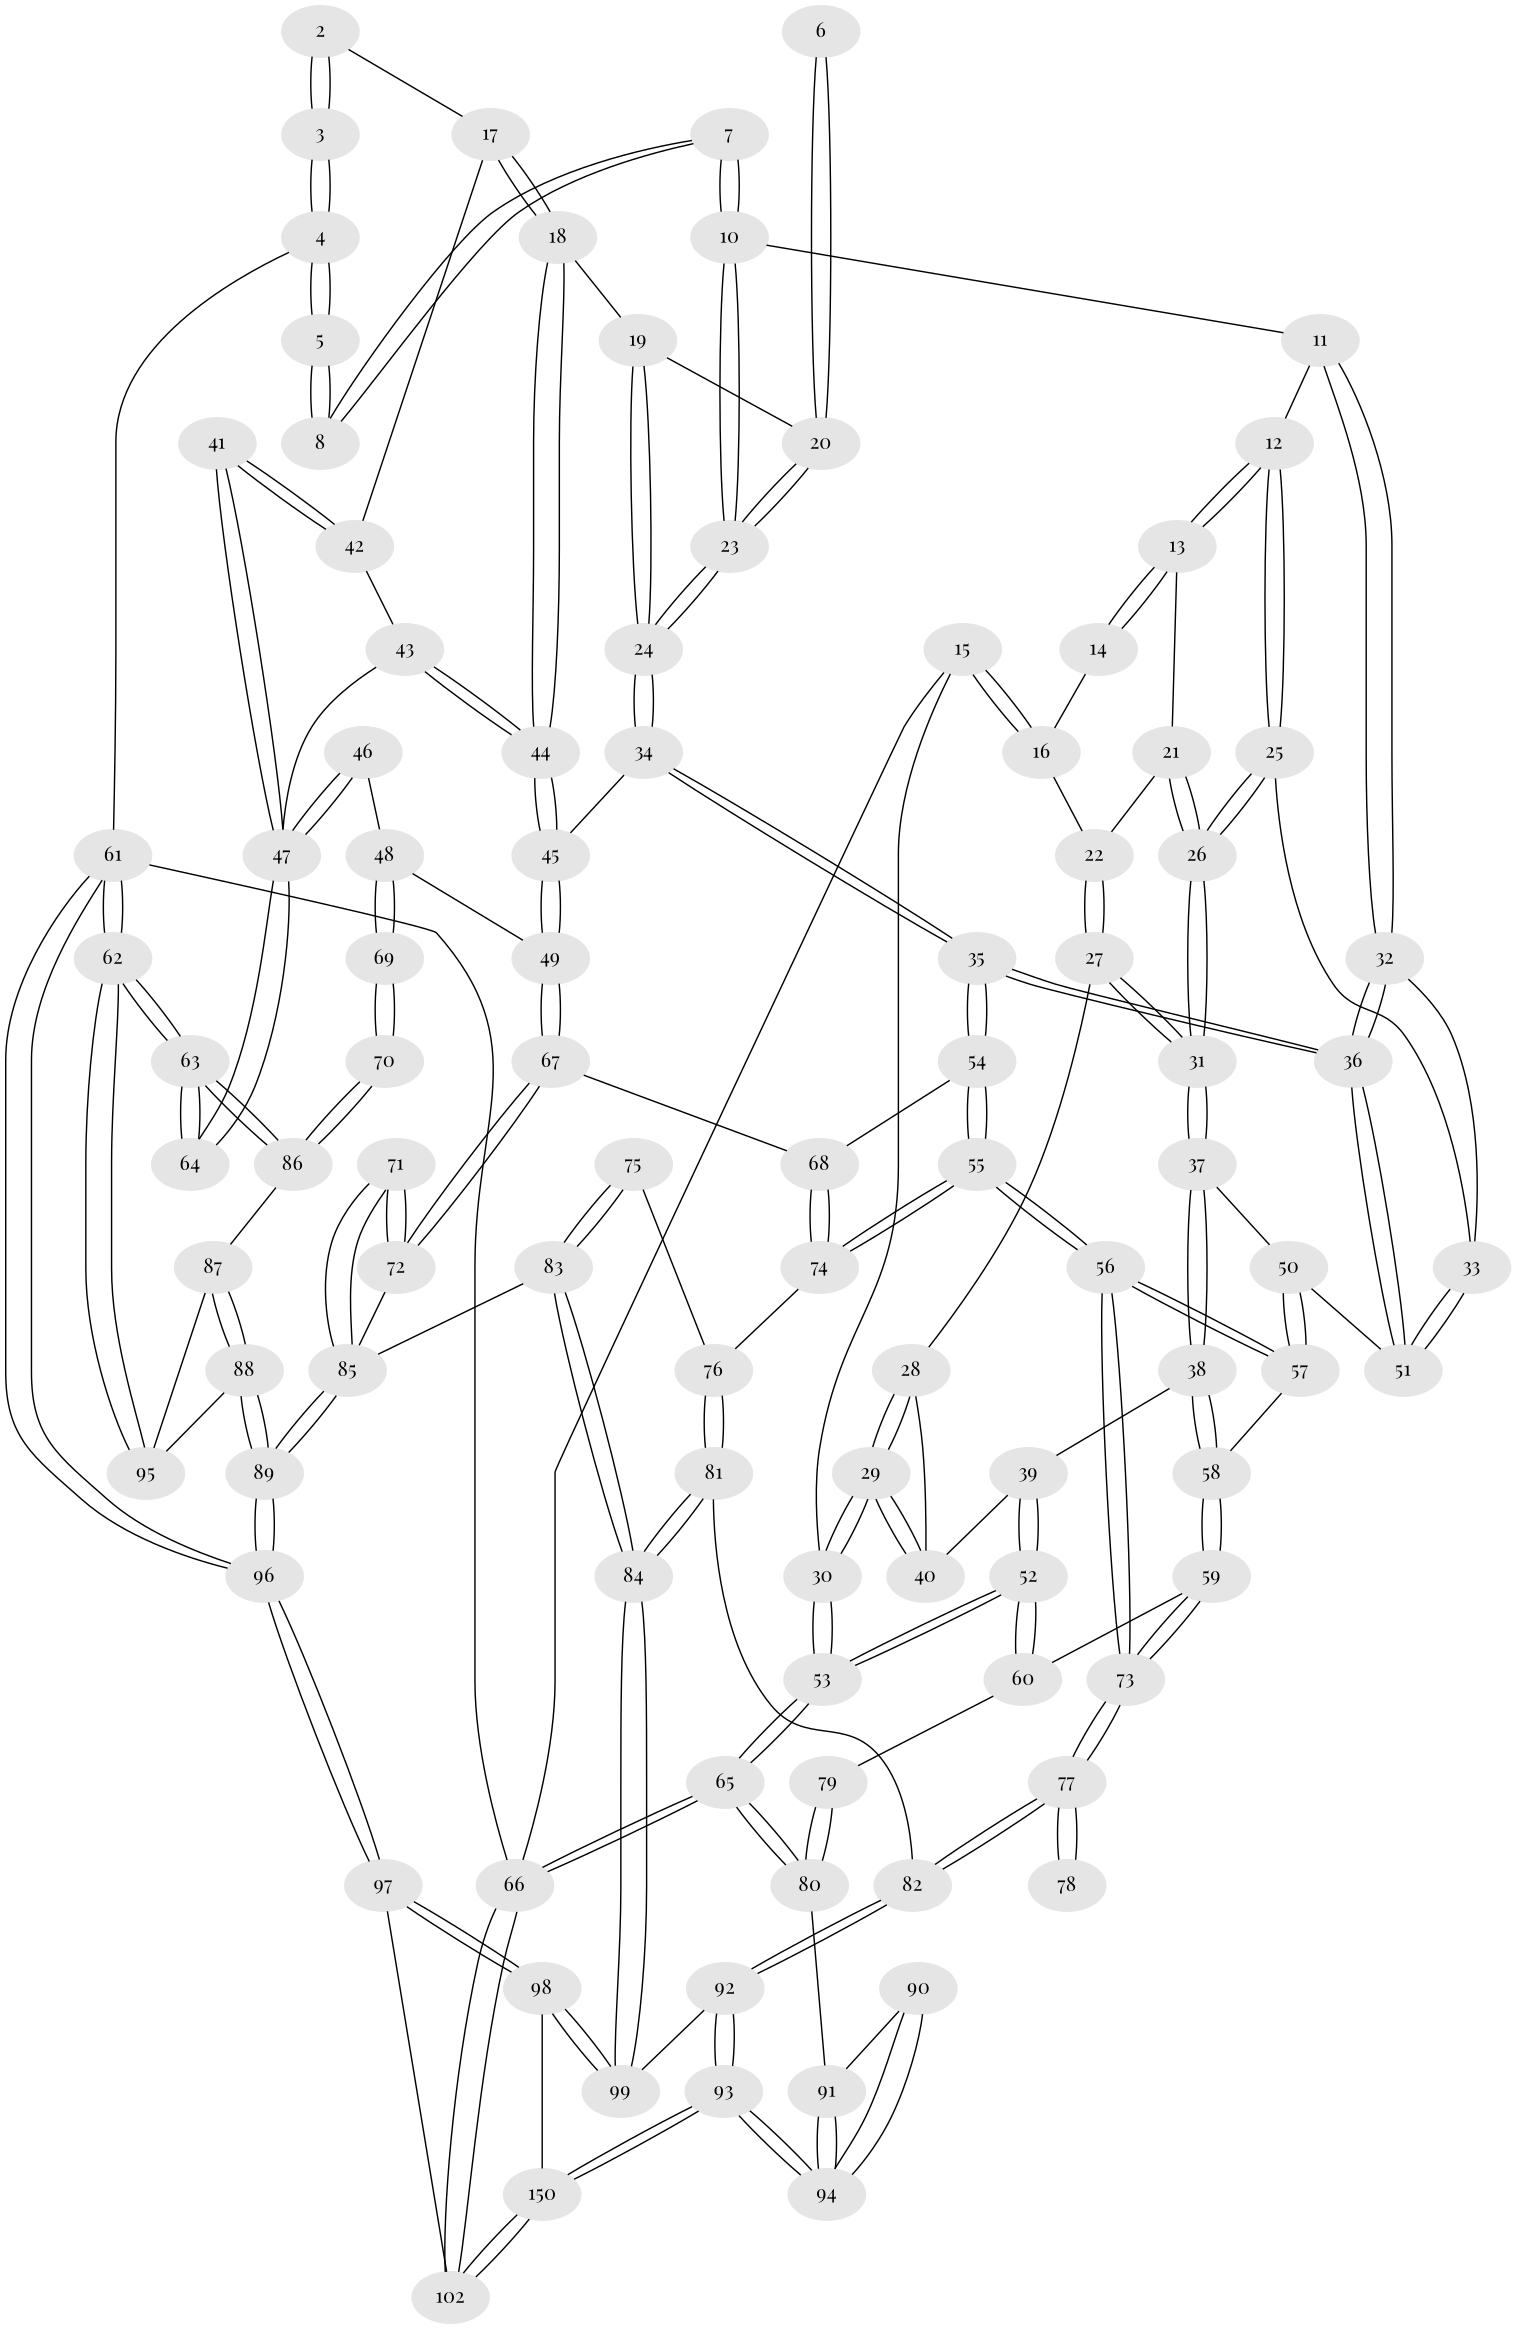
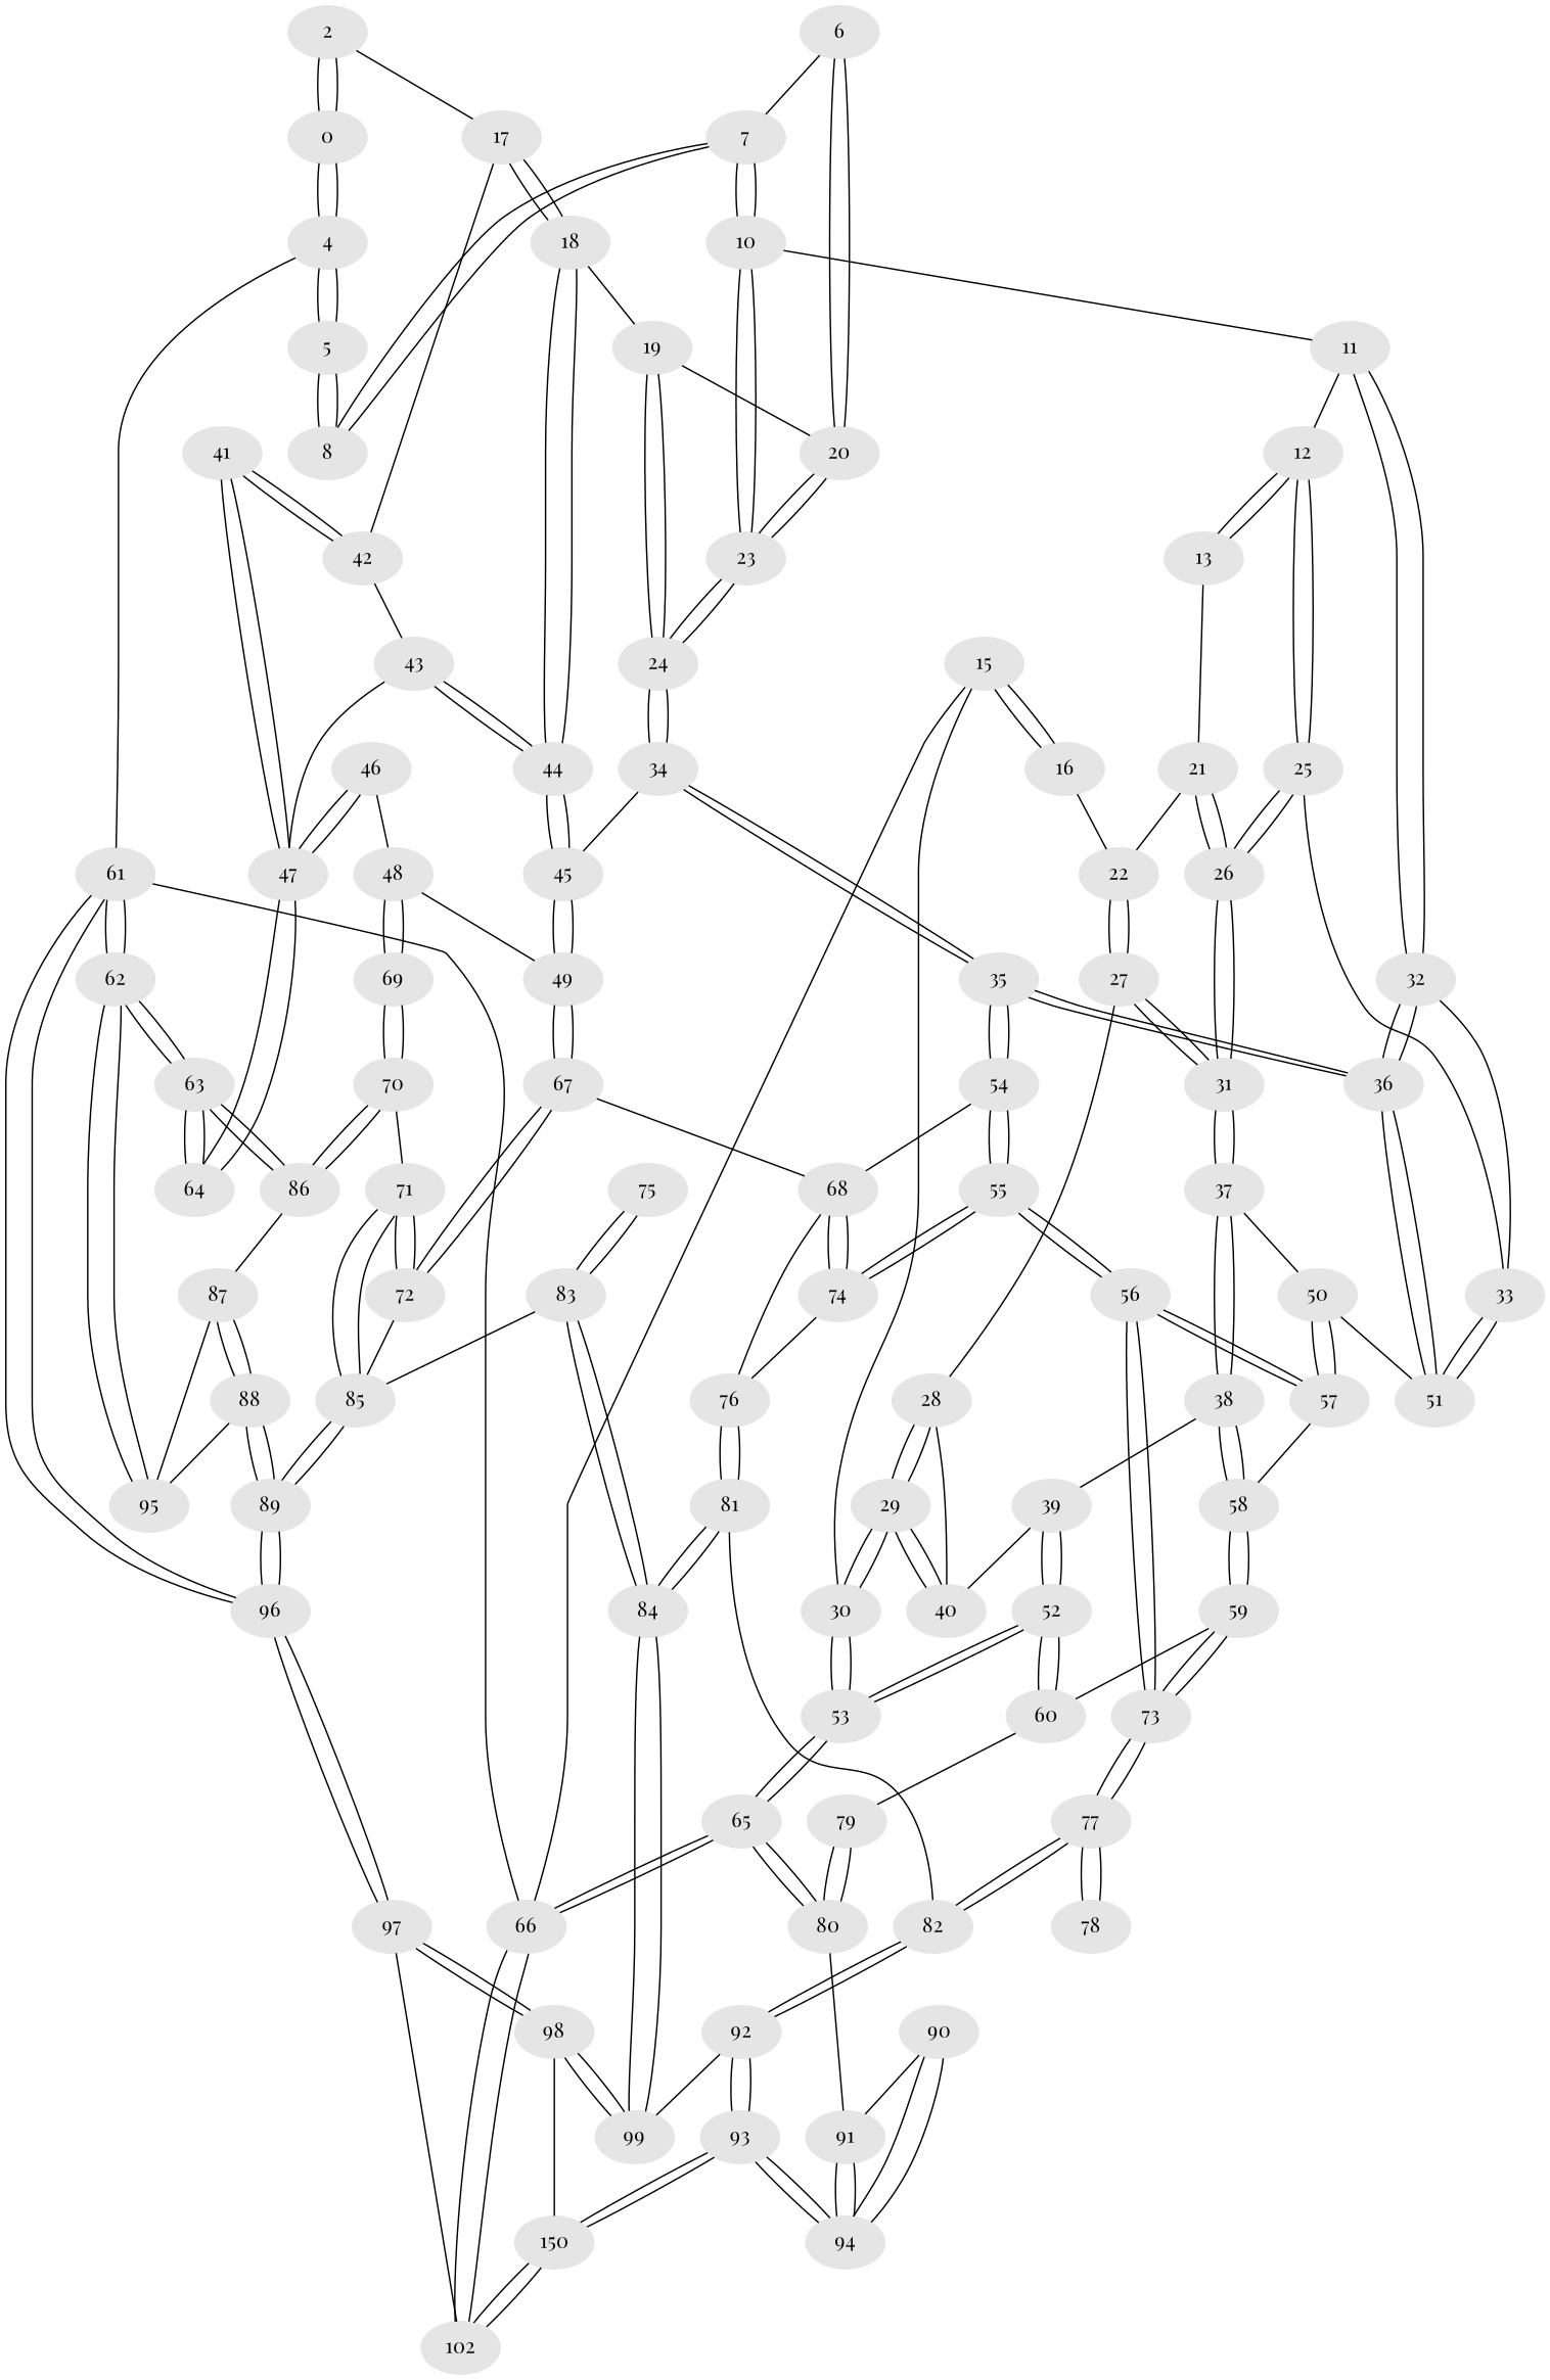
  graph {
    fontname="Playfair Display"
    node [color=gray90 fontname="Playfair Display" style=filled]
    edge [fontname="Playfair Display"]
    2
-   3
+   3 [label=0]
    17
    6
    7
    20
    4
    18
    42
    5
    61
    41
    47
    8
    66
    62
    96
    10
    23
    11
-   14
    16
    15
    30
    12
    32
    24
    13
    25
    33
    36
    21
    26
    22
    53
    n36 [label=102]
    27
    19
    44
    43
    45
    34
    31
    28
    35
    51
    37
    29
    40
    65
    38
    50
    54
    49
    55
    68
    39
    58
    57
    52
    59
    60
    64
    46
    48
    67
    69
    70
    72
    79
    80
    56
    74
    73
    76
    77
    63
    95
    97
    86
    87
    91
    85
    71
    89
    75
    83
    78
    82
    81
    84
    92
    90
    94
    99
    93
    88
    n98 [label=150]
    98
    2 -- 3
    2 -- 3
    2 -- 17
    3 -- 4
    3 -- 4
    17 -- 18
    17 -- 18
    17 -- 42
+   6 -- 7
    6 -- 20
    6 -- 20
    7 -- 8
    7 -- 8
    7 -- 10
    7 -- 10
    20 -- 23
    20 -- 23
    4 -- 5
    4 -- 5
    4 -- 61
    18 -- 19
    18 -- 44
    18 -- 44
    42 -- 43
    5 -- 8
    5 -- 8
    61 -- 66
    61 -- 62
    61 -- 62
    61 -- 96
    61 -- 96
    41 -- 42
    41 -- 42
    41 -- 47
    41 -- 47
    47 -- 64
    47 -- 64
    66 -- n36
    66 -- n36
    62 -- 63
    62 -- 63
    62 -- 95
    62 -- 95
    96 -- 97
    96 -- 97
    10 -- 23
    10 -- 23
    10 -- 11
    23 -- 24
    23 -- 24
    11 -- 12
    11 -- 32
    11 -- 32
-   14 -- 16
    16 -- 22
    15 -- 66
    15 -- 16
    15 -- 16
    15 -- 30
    30 -- 53
    30 -- 53
    12 -- 13
    12 -- 13
    12 -- 25
    12 -- 25
    32 -- 33
    32 -- 36
    32 -- 36
    24 -- 34
    24 -- 34
-   13 -- 14
-   13 -- 14
    13 -- 21
    25 -- 33
    25 -- 26
    25 -- 26
    33 -- 51
    33 -- 51
    36 -- 51
    36 -- 51
    21 -- 26
    21 -- 26
    21 -- 22
    26 -- 31
    26 -- 31
    22 -- 27
    22 -- 27
    53 -- 65
    53 -- 65
    27 -- 31
    27 -- 31
    27 -- 28
    19 -- 20
    19 -- 24
    19 -- 24
    44 -- 45
    44 -- 45
    43 -- 47
    43 -- 44
    43 -- 44
    45 -- 49
    45 -- 49
    34 -- 45
    34 -- 35
    34 -- 35
    31 -- 37
    31 -- 37
    28 -- 29
    28 -- 29
    28 -- 40
    35 -- 36
    35 -- 36
    35 -- 54
    35 -- 54
    37 -- 38
    37 -- 38
    37 -- 50
    29 -- 30
    29 -- 30
    29 -- 40
    29 -- 40
    65 -- 66
    65 -- 66
    65 -- 80
    65 -- 80
    38 -- 39
    38 -- 58
    38 -- 58
    50 -- 51
    50 -- 57
    50 -- 57
    54 -- 55
    54 -- 55
    54 -- 68
    49 -- 67
    49 -- 67
    55 -- 56
    55 -- 56
    55 -- 74
    55 -- 74
    68 -- 74
    68 -- 74
    39 -- 40
    39 -- 52
    39 -- 52
    58 -- 59
    58 -- 59
    57 -- 58
    52 -- 53
    52 -- 53
    52 -- 60
    52 -- 60
    59 -- 60
    59 -- 73
    59 -- 73
    60 -- 79
    46 -- 47
    46 -- 47
    46 -- 48
    48 -- 49
    48 -- 69
    48 -- 69
    67 -- 68
    67 -- 72
    67 -- 72
    69 -- 70
    69 -- 70
    70 -- 86
    70 -- 86
+   70 -- 71
    72 -- 85
    79 -- 80
    79 -- 80
    80 -- 91
    56 -- 57
    56 -- 57
    56 -- 73
    56 -- 73
    74 -- 76
    73 -- 77
    73 -- 77
    76 -- 81
    76 -- 81
    77 -- 78
    77 -- 78
    77 -- 82
    77 -- 82
    63 -- 64
    63 -- 64
    63 -- 86
    63 -- 86
    97 -- n36
    97 -- 98
    97 -- 98
    86 -- 87
    87 -- 95
    87 -- 88
    87 -- 88
    91 -- 94
    91 -- 94
    85 -- 89
    85 -- 89
    71 -- 72
    71 -- 72
    71 -- 85
    71 -- 85
    89 -- 96
    89 -- 96
-   75 -- 76
+   68 -- 76
    75 -- 83
    75 -- 83
    83 -- 85
    83 -- 84
    83 -- 84
    82 -- 92
    82 -- 92
    81 -- 82
    81 -- 84
    81 -- 84
    84 -- 99
    84 -- 99
    92 -- 99
    92 -- 93
    92 -- 93
    90 -- 91
    90 -- 94
    90 -- 94
    93 -- 94
    93 -- 94
    93 -- n98
    93 -- n98
    88 -- 95
    88 -- 89
    88 -- 89
    n98 -- n36
    n98 -- n36
    98 -- 99
    98 -- 99
    98 -- n98
  }
